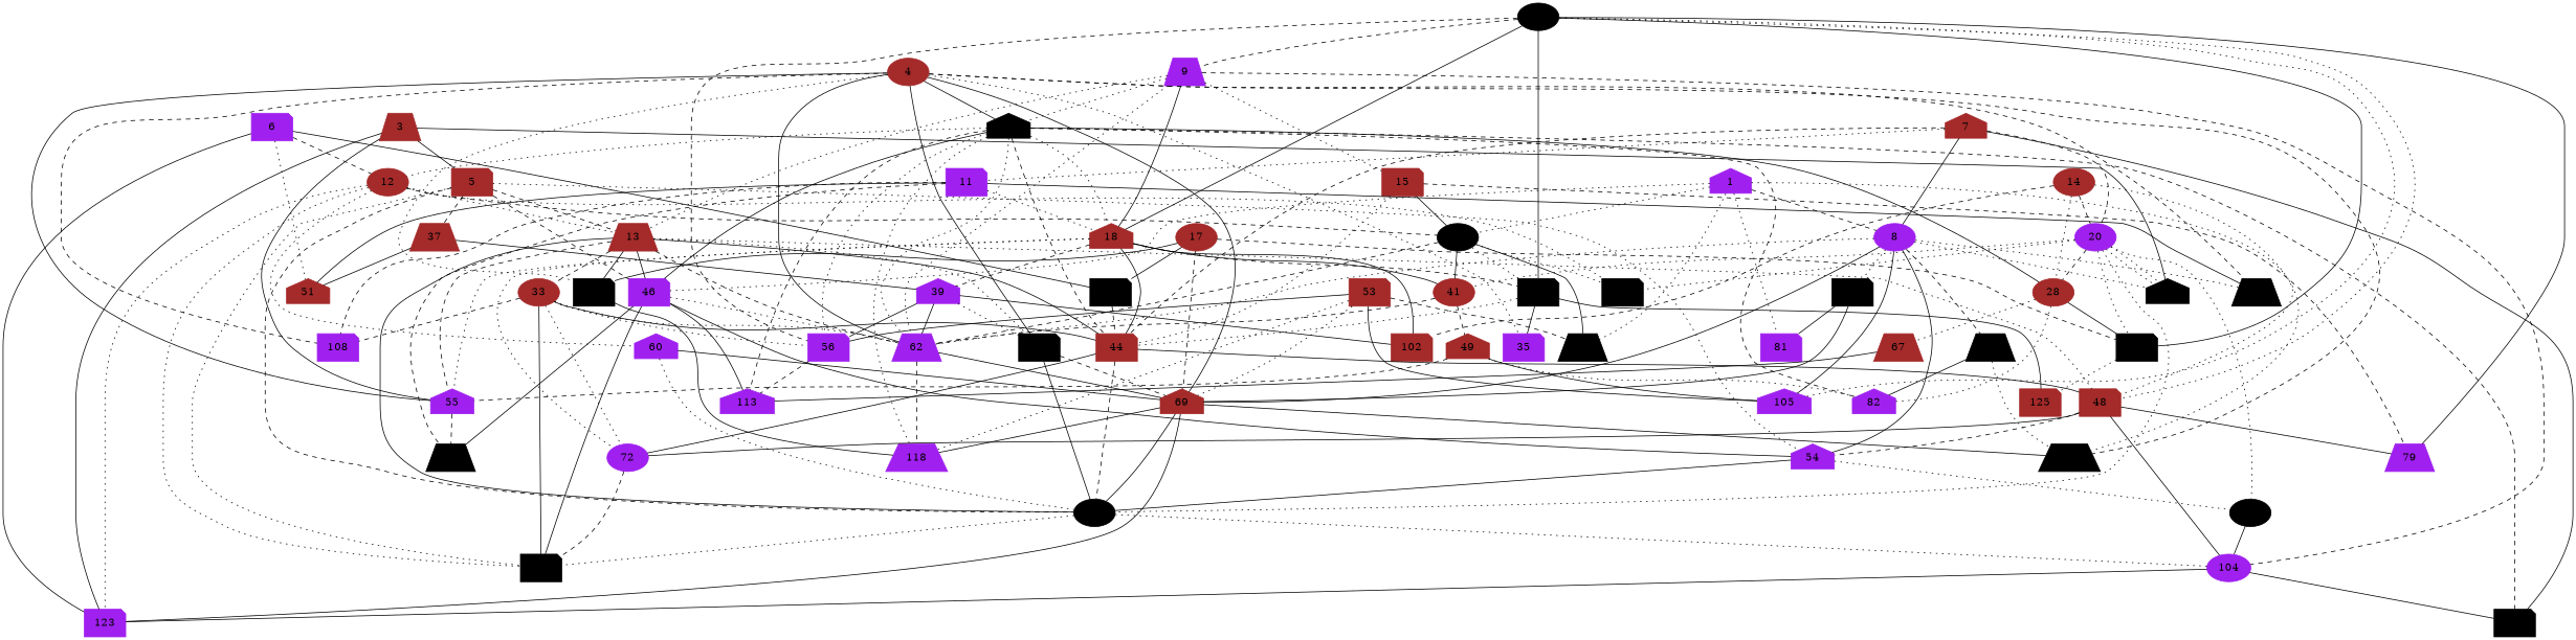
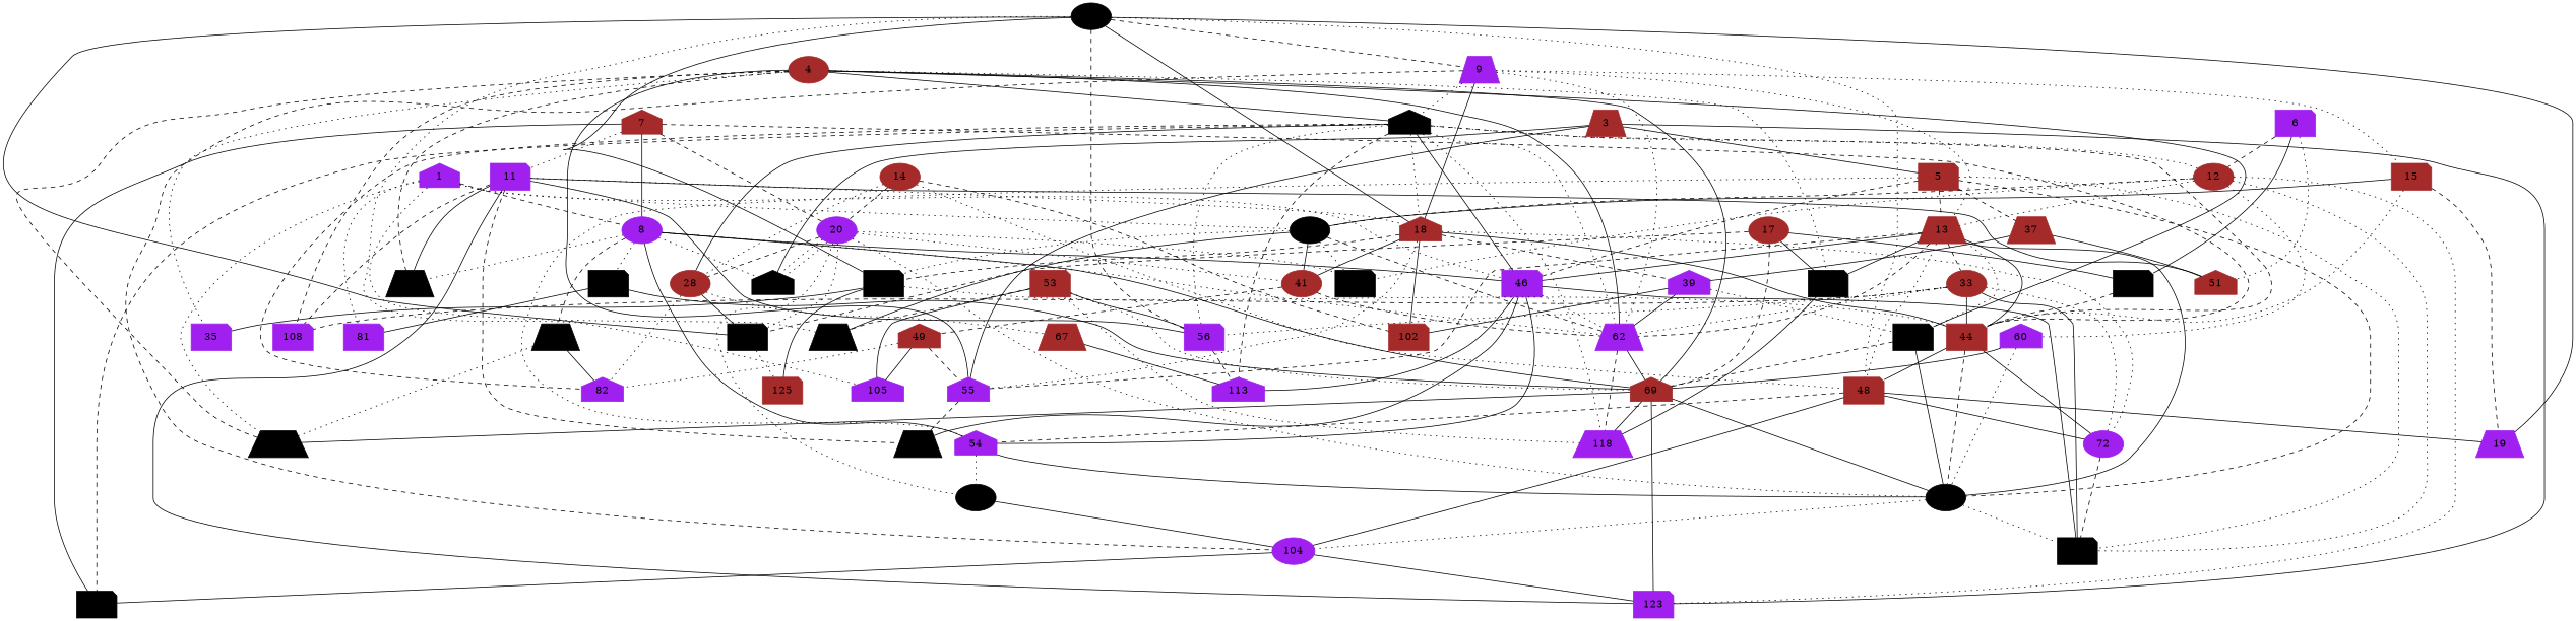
  graph {
    node [color=purple shape=note style=filled]
    edge [style=solid]
    1 [shape=house super="+107"]
    8 [shape=ellipse super="+21+100"]
    16 [color=black shape=ellipse super="+115"]
    46 [super="+50+68"]
    70 [color=black shape=trapezium]
    81
    101 [color=black shape=trapezium]
    25 [color=black shape=house]
    62 [shape=trapezium super="+87+110"]
    69 [color=brown shape=house super="+84+103+109"]
    92 [color=black shape=trapezium]
    54 [shape=house super="+98"]
    23 [color=black]
    36 [color=black shape=trapezium]
    26 [color=black super="+94"]
    90 [color=black]
    41 [color=brown shape=ellipse super="+124"]
    78 [color=black]
    113 [shape=house]
    88 [color=black shape=trapezium]
    2 [color=black shape=ellipse super="+59+117"]
    9 [shape=trapezium super="+61+19"]
    18 [color=brown shape=house super="+75+38"]
    48 [color=brown super="+65"]
    56 [super="+134"]
-   79 [shape=trapezium]
+   79 [shape=trapezium label=19]
    99 [color=black]
    105 [shape=house]
    10 [color=black shape=house super="+34+42"]
    13 [color=brown shape=trapezium super="+27+58"]
    15 [color=brown super="+74"]
    104 [shape=ellipse]
    55 [shape=house super="+86"]
    44 [color=brown super="+116+66+71"]
    102 [color=brown]
    39 [shape=house super="+129"]
    72 [shape=ellipse super="+85"]
    35
    125 [color=brown]
    5 [color=brown super="+97+63"]
    37 [color=brown shape=trapezium]
    73 [color=black shape=ellipse super="+132+77"]
    3 [color=brown shape=trapezium]
    123 [super="+130"]
    4 [color=brown shape=ellipse super="+32"]
    45 [color=black]
    89 [color=black]
    108
    12 [color=brown shape=ellipse super="+133+31"]
    112 [color=black]
    28 [color=brown shape=ellipse super="+47"]
    82 [shape=house]
    118 [shape=trapezium]
    33 [color=brown shape=ellipse super="+52"]
    51 [color=brown shape=house]
    96 [color=black shape=ellipse]
    60 [shape=house super="+126"]
    6
    29 [color=black]
    7 [color=brown shape=house super="+114"]
    11 [super="+30"]
    20 [shape=ellipse super="+40+83"]
    67 [color=brown shape=trapezium]
    14 [color=brown shape=ellipse super="+22"]
    49 [color=brown shape=house super="+127"]
    17 [color=brown shape=ellipse]
    53 [color=brown super="+121"]
    1 -- 8 [style=dashed]
    1 -- 16 [style=dotted]
    1 -- 46 [style=dotted]
    1 -- 70 [style=dotted]
    1 -- 81 [style=dotted]
    1 -- 101 [style=dotted]
-   8 -- 105
+   8 -- 46
    8 -- 25 [style=dotted]
    8 -- 62 [style=dotted]
    8 -- 69
    8 -- 92 [style=dotted]
    8 -- 54
    8 -- 23 [style=dotted]
    8 -- 36 [style=dashed]
    16 -- 70
    16 -- 62 [style=dashed]
    16 -- 26 [style=dotted]
    16 -- 90 [style=dotted]
    16 -- 41
    46 -- 62 [style=dotted]
    46 -- 54
    46 -- 78
    46 -- 113
    46 -- 88
    62 -- 69
    62 -- 118 [style=dashed]
    69 -- 101
    69 -- 73
    69 -- 123
    69 -- 118
    54 -- 73
    54 -- 96 [style=dotted]
    23 -- 81
    23 -- 69
    36 -- 101 [style=dotted]
    36 -- 82
    26 -- 44 [style=dotted]
    26 -- 35
    26 -- 125
    41 -- 62 [style=dashed]
    41 -- 49 [style=dashed]
    2 -- 26
    2 -- 9 [style=dashed]
    2 -- 18
    2 -- 48 [style=dotted]
    2 -- 56 [style=dashed weight=2]
    2 -- 79
    2 -- 99
    2 -- 105 [style=dotted]
    9 -- 62 [style=dotted]
    9 -- 18 [weight=3]
    9 -- 10 [style=dotted weight=2]
    9 -- 13 [style=dotted]
    9 -- 15 [style=dotted]
    9 -- 104 [style=dashed]
    18 -- 26 [style=dashed weight=2]
    18 -- 41
    18 -- 55 [style=dotted]
    18 -- 44
    18 -- 102
    18 -- 39 [style=dashed]
    18 -- 72 [style=dotted]
    48 -- 54 [style=dashed]
    48 -- 79
    48 -- 104
    48 -- 72
    56 -- 113 [style=dashed]
    99 -- 125 [style=dotted]
    10 -- 46
    10 -- 62 [style=dotted]
    10 -- 113 [style=dashed]
    10 -- 18 [style=dotted]
    10 -- 56 [style=dotted weight=2]
    10 -- 44 [style=dashed weight=2]
    10 -- 12 [style=dotted weight=2]
    10 -- 112 [style=dashed]
    10 -- 28
    10 -- 82 [style=dashed]
    10 -- 118 [style=dotted]
    13 -- 46
    13 -- 62 [style=dashed]
    13 -- 48 [style=dotted]
    13 -- 55 [style=dashed]
    13 -- 44
    13 -- 73
    13 -- 45 [style=dotted]
    13 -- 89
    13 -- 33 [style=dashed]
    15 -- 16
    15 -- 79 [style=dashed]
    15 -- 44 [style=dotted]
    104 -- 123
    104 -- 112
    55 -- 88 [style=dashed]
    44 -- 48
    44 -- 72
    44 -- 73 [style=dashed]
    39 -- 62
    39 -- 102
    39 -- 45 [style=dotted]
    72 -- 78 [style=dashed]
    5 -- 46 [style=dashed]
    5 -- 54 [style=dotted]
    5 -- 78 [style=dotted]
    5 -- 13 [style=dashed]
    5 -- 37 [style=dashed]
    5 -- 73 [style=dashed]
    37 -- 39
    37 -- 51
    73 -- 78 [style=dotted]
    73 -- 104 [style=dotted]
    3 -- 25
    3 -- 55
    3 -- 5
    3 -- 123
    4 -- 101 [style=dashed]
    4 -- 62
    4 -- 69
    4 -- 92 [style=dashed]
    4 -- 10
    4 -- 55
    4 -- 35 [style=dotted]
    4 -- 45
    4 -- 89 [style=dotted]
    4 -- 108 [style=dashed]
    45 -- 69 [style=dashed]
    45 -- 73
    89 -- 118
    12 -- 16 [style=dashed]
    12 -- 90 [style=dotted]
    12 -- 78 [style=dotted]
    12 -- 13 [style=dotted]
    12 -- 123 [style=dotted]
    12 -- 60 [style=dotted]
    28 -- 99
    28 -- 82 [style=dotted]
    28 -- 67 [style=dotted]
    33 -- 62 [style=dotted weight=2]
    33 -- 78
    33 -- 56 [style=dotted]
    33 -- 44
    33 -- 72 [style=dotted]
    33 -- 108 [style=dashed]
    96 -- 104
    60 -- 69
    60 -- 73 [style=dotted]
-   6 -- 123
+   11 -- 123
    6 -- 12 [style=dashed]
    6 -- 51 [style=dotted]
    6 -- 29
    29 -- 44 [style=dashed]
    7 -- 8 [weight=2]
    7 -- 44 [style=dashed]
    7 -- 112
    7 -- 11 [style=dotted]
    7 -- 20 [style=dashed]
    11 -- 92
    11 -- 88 [style=dashed]
    11 -- 18 [style=dotted]
-   39 -- 56
+   11 -- 56
    11 -- 108 [style=dashed]
    11 -- 51
    20 -- 25 [style=dotted]
    20 -- 25 [style=dotted]
    20 -- 90 [style=dotted]
    20 -- 41 [style=dotted]
    20 -- 99 [style=dotted]
    20 -- 73 [style=dotted]
    20 -- 28 [style=dashed weight=2]
    20 -- 96 [style=dotted]
    67 -- 113
    14 -- 48 [style=dotted]
    14 -- 102 [style=dashed]
    14 -- 28 [style=dotted]
    14 -- 20 [style=dashed]
    49 -- 105
    49 -- 55 [style=dashed]
    49 -- 82 [style=dotted]
    17 -- 69 [style=dashed]
    17 -- 99 [style=dashed]
    17 -- 89
    17 -- 29
    53 -- 70 [style=dashed]
    53 -- 69 [style=dotted]
    53 -- 56
    53 -- 105
    53 -- 118 [style=dotted]
  }
